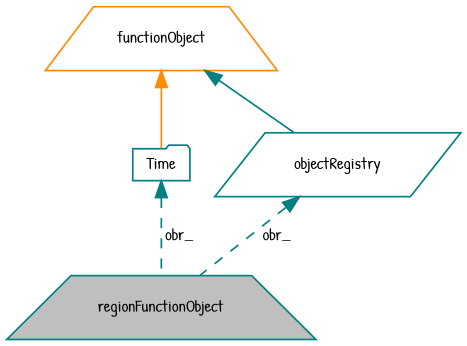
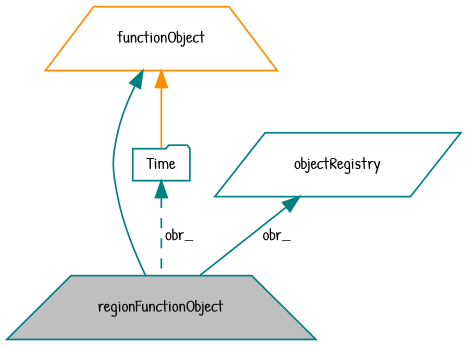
  digraph {
    fontname="Patrick Hand"
    node [color=teal fontname="Patrick Hand" fontsize=10 shape=trapezium]
    edge [color=teal dir=back fontname="Patrick Hand" fontsize=10 labelfontname=Helvetica labelfontsize=10 style=solid]
    n1 [fillcolor=grey75 fontcolor=black height=0.2 label=regionFunctionObject style=filled width=0.4]
    n2 [color=darkorange height=0.2 label=functionObject width=0.4]
    n3 [height=0.2 label=Time shape=folder width=0.4]
    n4 [height=0.2 label=objectRegistry shape=parallelogram width=0.4]
-   n2 -> n4
+   n2 -> n1
    n2 -> n3 [color=darkorange]
    n3 -> n1 [label=" obr_" style=dashed]
-   n4 -> n1 [label=" obr_" style=dashed]
+   n4 -> n1 [label=" obr_"]
  }
